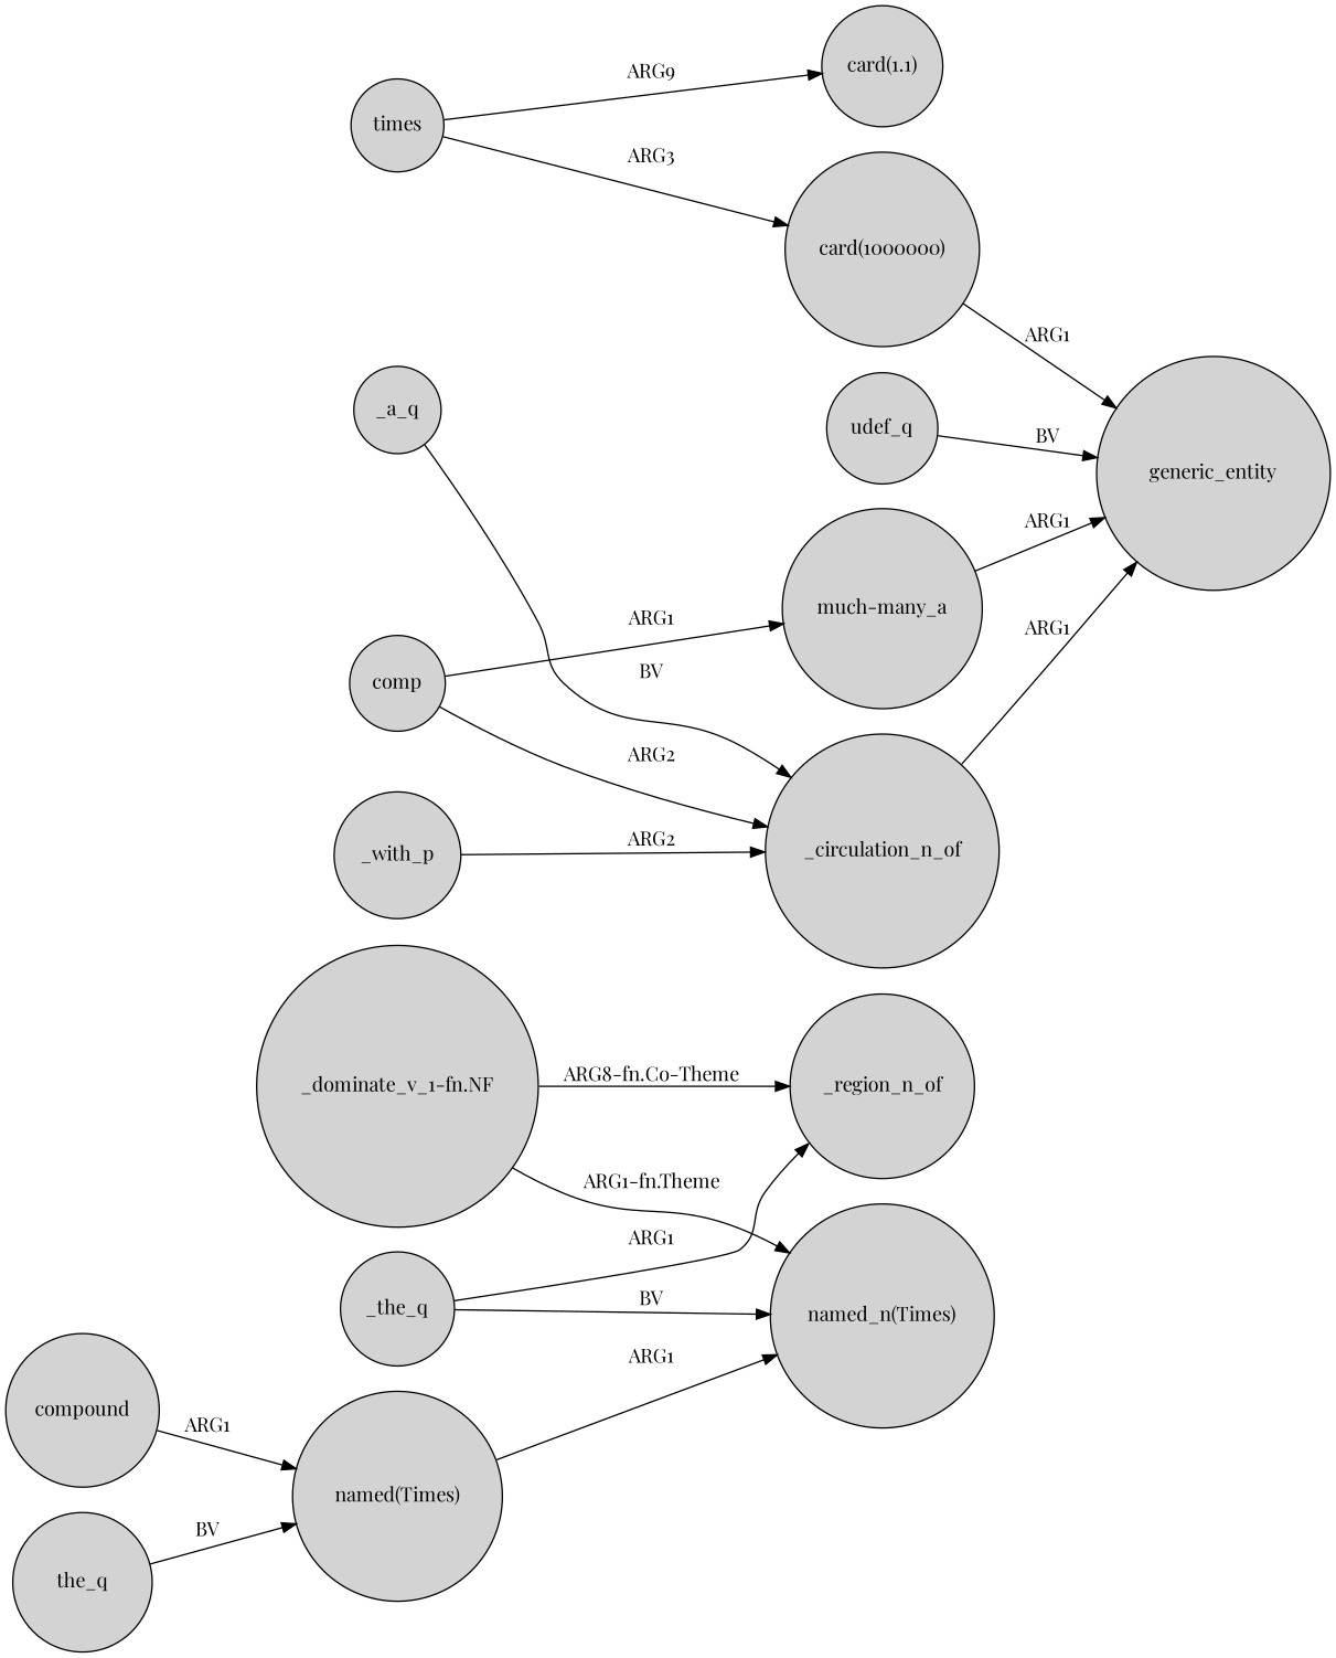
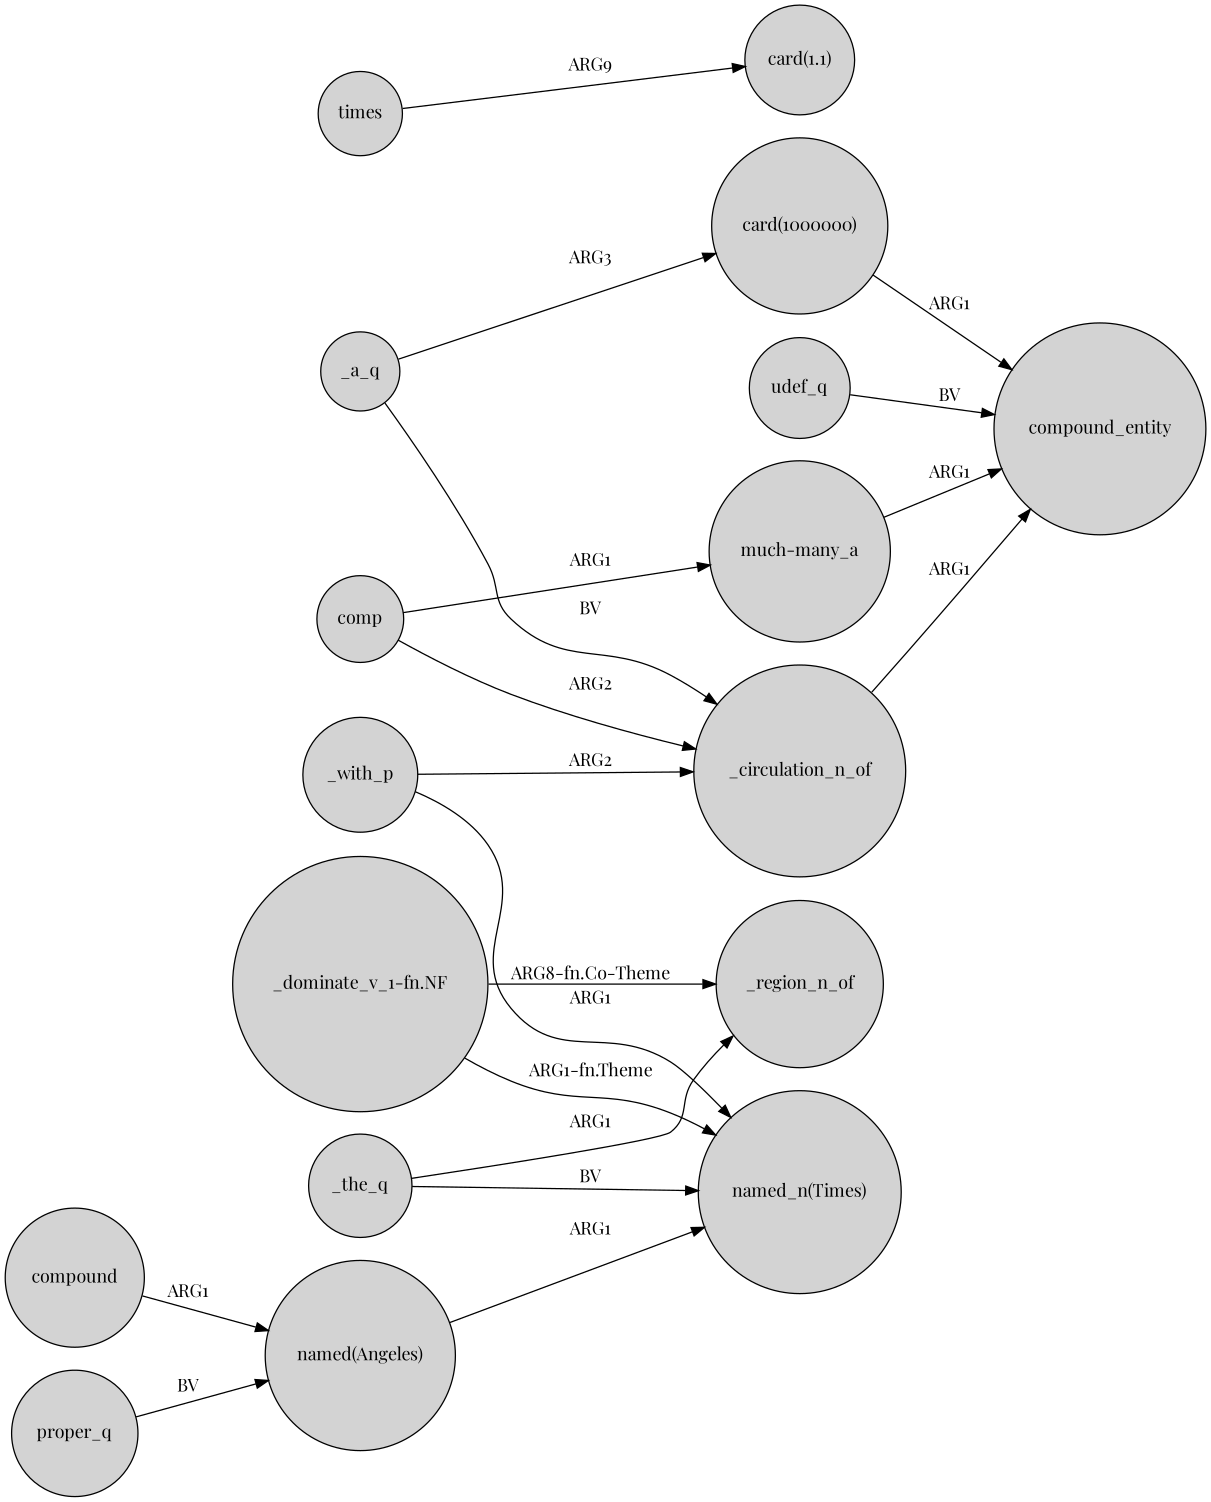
  digraph {
    fontname="Playfair Display"
    rankdir=LR
    node [fontname="Playfair Display" shape=circle style=filled]
    edge [fontname="Playfair Display"]
    "card(1000000)"
-   generic_entity
+   generic_entity [label=compound_entity]
    _a_q
    _circulation_n_of
    udef_q
    compound
-   "named(Angeles)" [label="named(Times)"]
+   "named(Angeles)"
    "named_n(Times)"
    "much-many_a"
-   proper_q [label=the_q]
+   proper_q
    times
    "card(1.1)"
    _with_p
    "_dominate_v_1-fn.NF"
    _region_n_of
    comp
    _the_q
    "card(1000000)" -> generic_entity [label=ARG1]
    _a_q -> _circulation_n_of [label=BV]
    _circulation_n_of -> generic_entity [label=ARG1]
    udef_q -> generic_entity [label=BV]
    compound -> "named(Angeles)" [label=ARG1]
    "named(Angeles)" -> "named_n(Times)" [label=ARG1]
    "much-many_a" -> generic_entity [label=ARG1]
    proper_q -> "named(Angeles)" [label=BV]
-   times -> "card(1000000)" [label=ARG3]
+   _a_q -> "card(1000000)" [label=ARG3]
    times -> "card(1.1)" [label=ARG9]
    _with_p -> _circulation_n_of [label=ARG2]
+   _with_p -> "named_n(Times)" [label=ARG1]
    "_dominate_v_1-fn.NF" -> "named_n(Times)" [label="ARG1-fn.Theme"]
    "_dominate_v_1-fn.NF" -> _region_n_of [label="ARG8-fn.Co-Theme"]
    comp -> _circulation_n_of [label=ARG2]
    comp -> "much-many_a" [label=ARG1]
    _the_q -> "named_n(Times)" [label=BV]
    _the_q -> _region_n_of [label=ARG1]
  }
